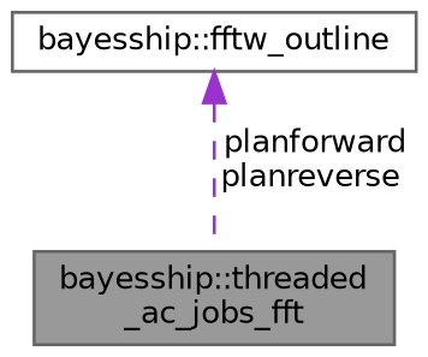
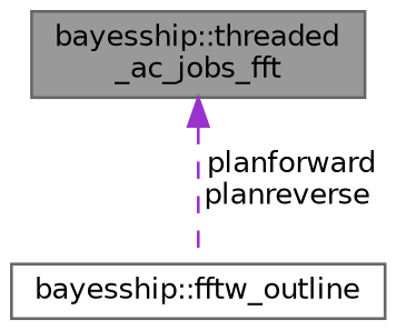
  digraph {
    node [color=gray40 fontname=Helvetica fontsize=10 shape=box style=filled]
    n1 [fillcolor=grey60 fontcolor=black height=0.2 label="bayesship::threaded\l_ac_jobs_fft" width=0.4]
    n2 [fillcolor=white height=0.2 label="bayesship::fftw_outline" width=0.4]
-   n2 -> n1 [color=darkorchid3 dir=back fontname=Helvetica fontsize=10 label=" planforward\nplanreverse" labelfontname=Helvetica labelfontsize=10 style=dashed]
+   n1 -> n2 [color=darkorchid3 dir=back fontname=Helvetica fontsize=10 label=" planforward\nplanreverse" labelfontname=Helvetica labelfontsize=10 style=dashed]
  }
